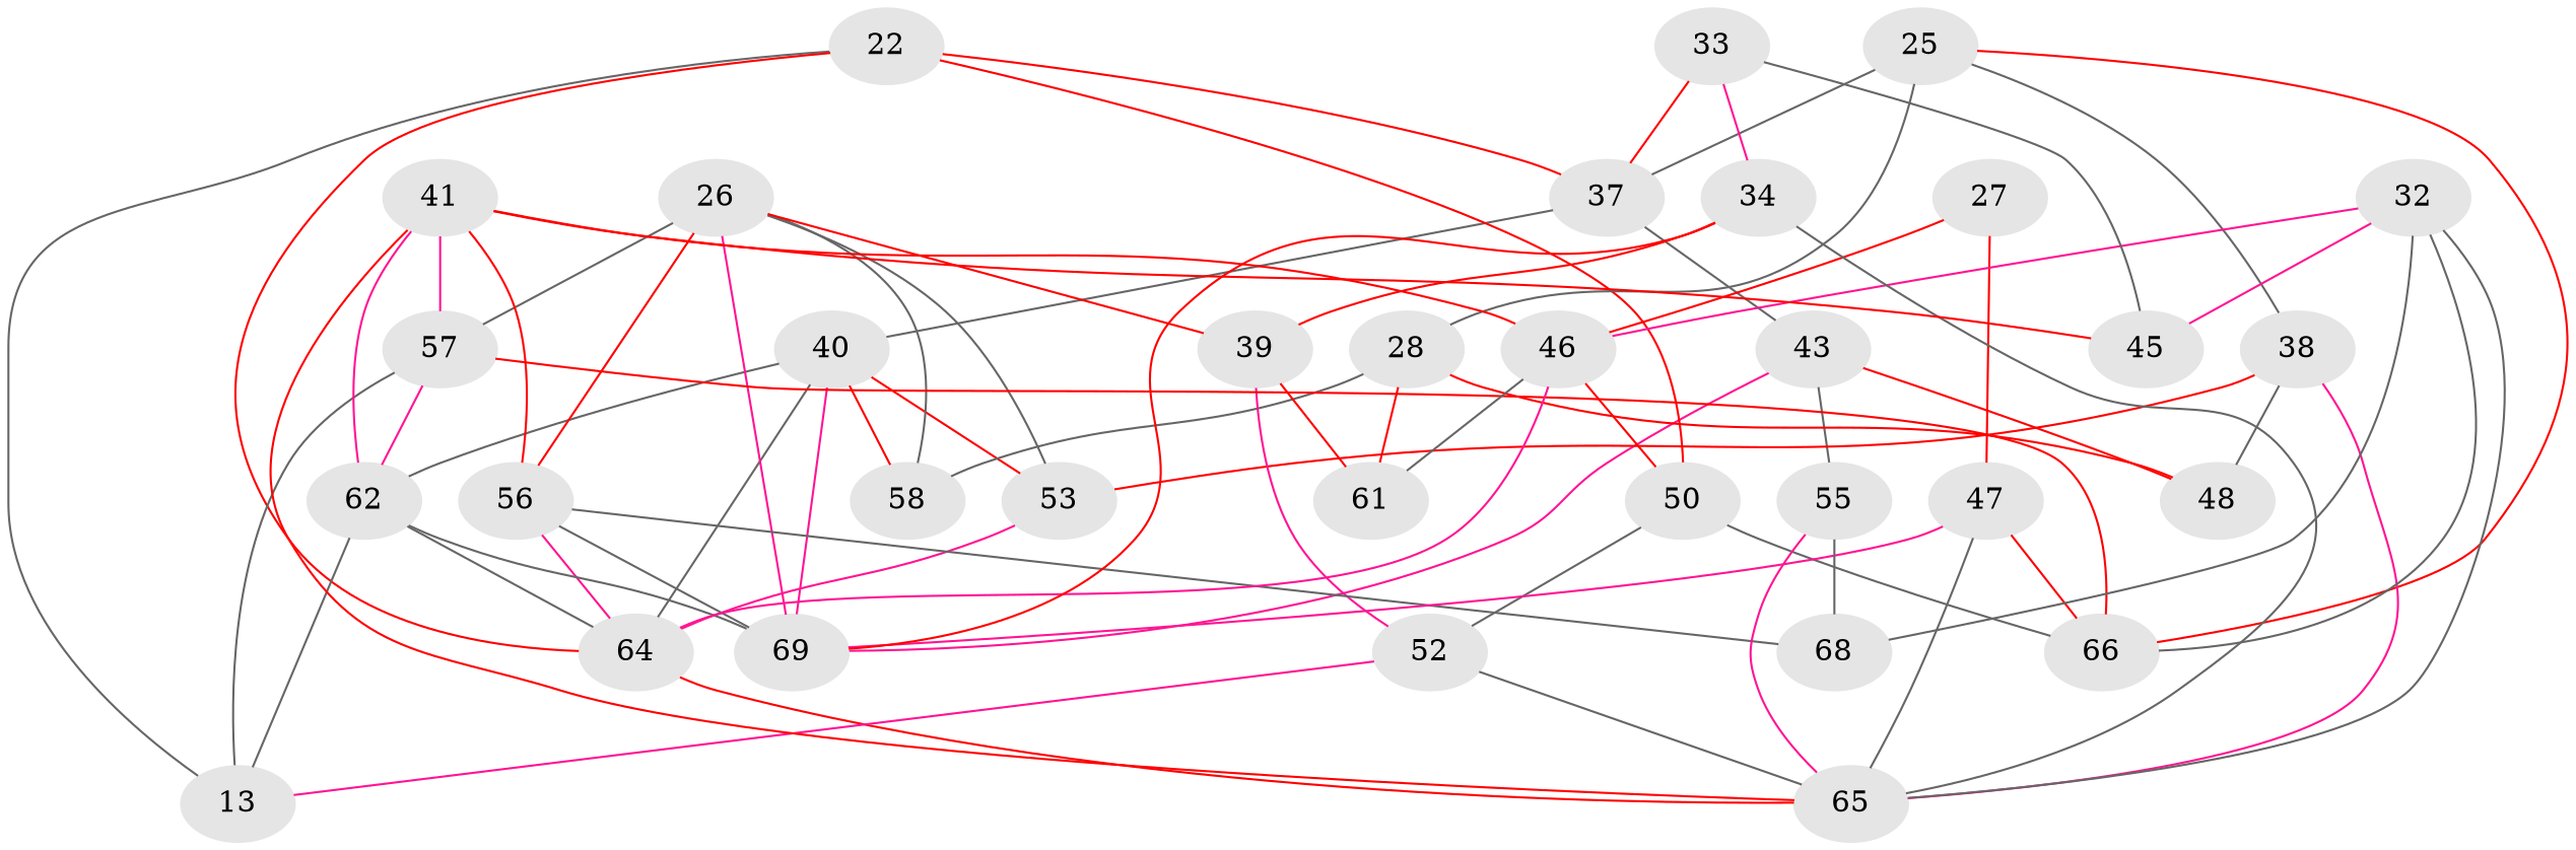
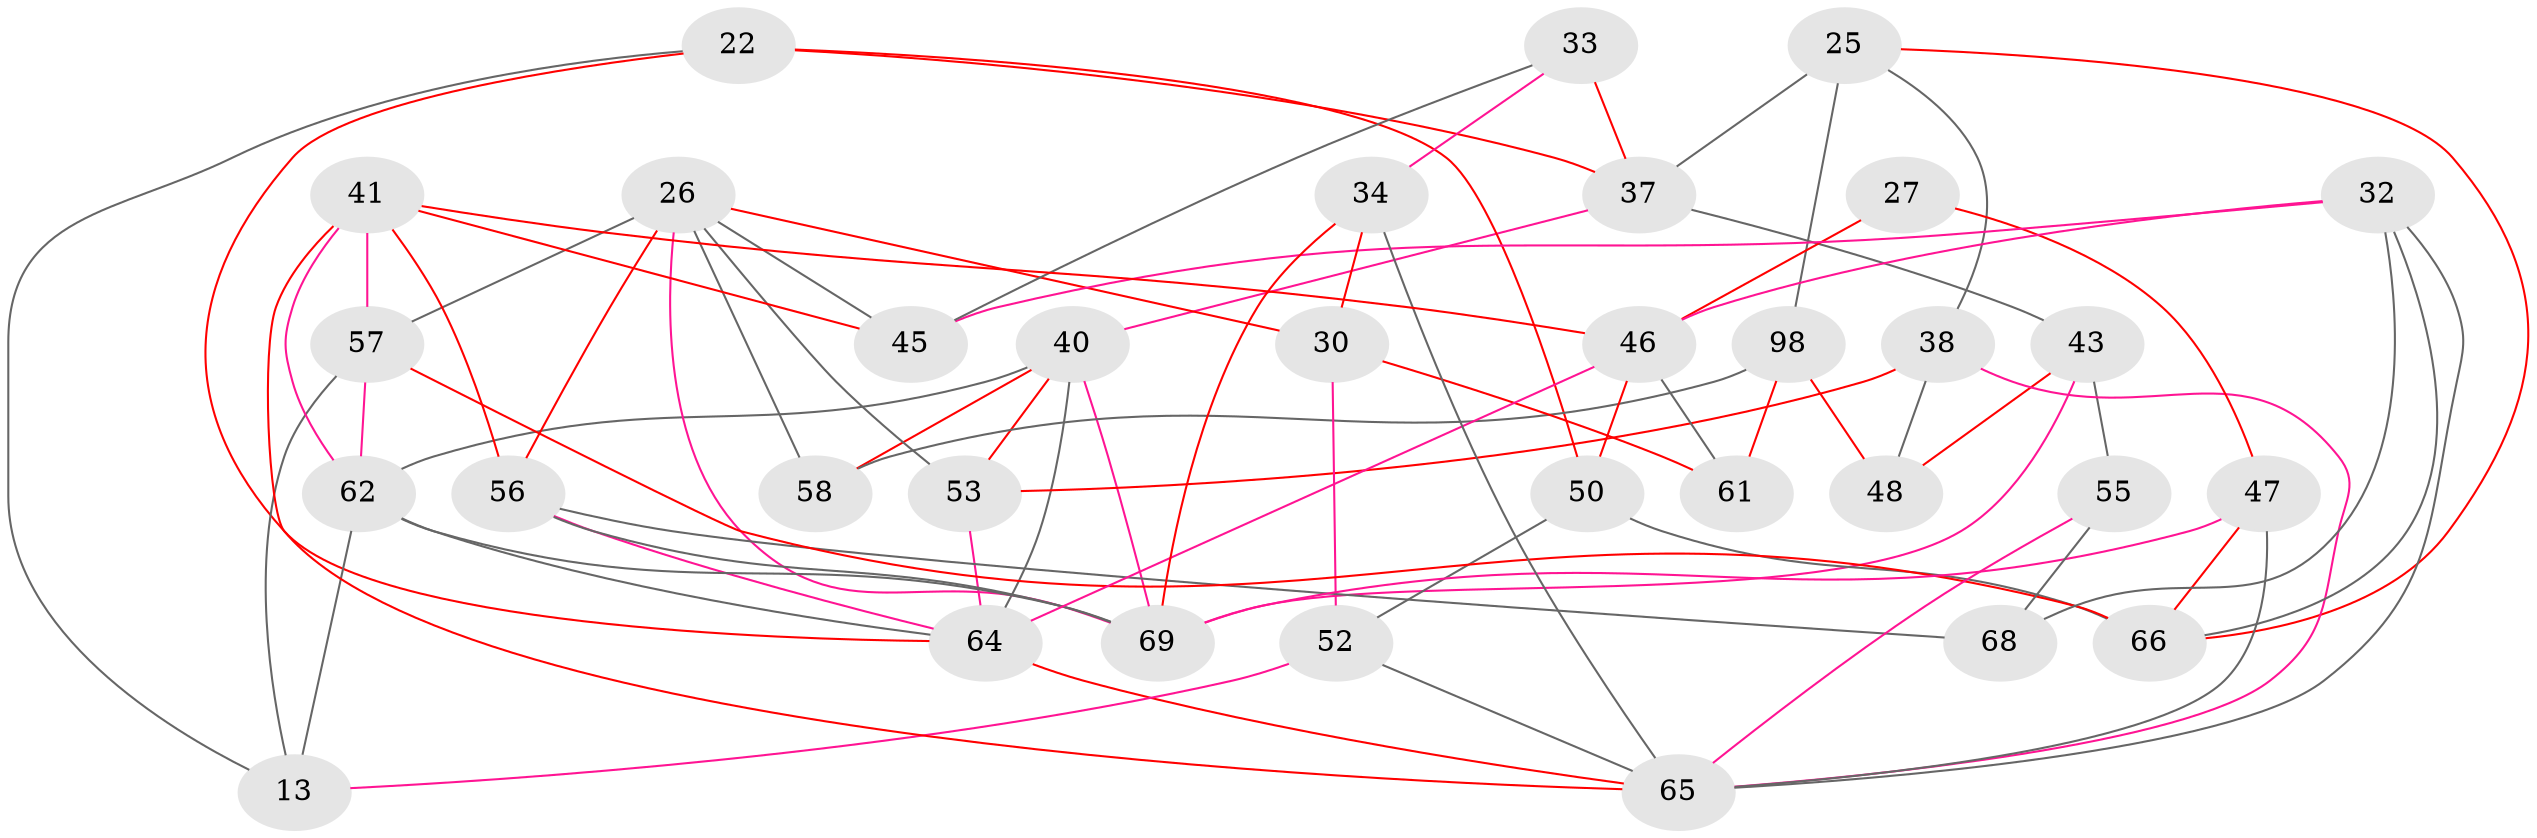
  graph {
    node [color=gray90 style=filled]
    edge [color=gray40]
    37 [super="+11"]
    40 [super="+2+4"]
    43
    22
    50
    n6 [label=13]
    64 [super="+21+51"]
    66 [super="+30"]
    52
    65 [super="+49+54"]
-   28 [super="+19"]
+   28 [super="+19" label=98]
    58 [super="+44"]
    48
    61
    25
    38
    53
    26 [super="+1+3+23"]
-   39
+   39 [label=30]
    45 [super="+13"]
    56 [super="+17"]
    57 [super="+42+18"]
    n23 [label=69 super="+59+35"]
    68 [super="+15"]
    62 [super="+31"]
    27 [super="+12"]
    46 [super="+36"]
    47 [super="+29"]
    32 [super="+24"]
    33
    34
    55
    41 [super="+8+20"]
-   37 -- 40
+   37 -- 40 [color=deeppink]
    37 -- 43
    40 -- 64
    40 -- 58 [color=red weight=2]
    40 -- 53 [color=red]
    40 -- n23 [color=deeppink weight=2]
    40 -- 62
    43 -- 48 [color=red]
    43 -- n23 [color=deeppink]
    43 -- 55
    22 -- 37 [color=red]
    22 -- 50 [color=red]
    22 -- n6
    22 -- 64 [color=red]
    50 -- 66
    50 -- 52
    64 -- 65 [color=red]
    52 -- n6 [color=deeppink]
    52 -- 65
    28 -- 58 [weight=2]
    28 -- 48 [color=red]
    28 -- 61 [color=red]
    25 -- 37
    25 -- 66 [color=red]
    25 -- 28
    25 -- 38
    38 -- 65 [color=deeppink]
    38 -- 48
    38 -- 53 [color=red]
    53 -- 64 [color=deeppink]
    26 -- 58
    26 -- 53
    26 -- 39 [color=red]
+   26 -- 45 [weight=2]
    26 -- 56 [color=red]
    26 -- 57 [weight=2]
    26 -- n23 [color=deeppink weight=2]
    39 -- 52 [color=deeppink]
    39 -- 61 [color=red]
    56 -- 64 [color=deeppink]
    56 -- n23
    56 -- 68 [weight=2]
    57 -- n6
    57 -- 66 [color=red weight=2]
    57 -- 62 [color=deeppink]
    62 -- n6
    62 -- 64
    62 -- n23
    27 -- 46 [color=red]
    27 -- 47 [color=red weight=2]
    46 -- 50 [color=red]
    46 -- 64 [color=deeppink weight=2]
    46 -- 61
    47 -- 66 [color=red]
    47 -- 65
    47 -- n23 [color=deeppink weight=2]
    32 -- 66
    32 -- 65 [weight=2]
    32 -- 45 [color=deeppink]
    32 -- 68
    32 -- 46 [color=deeppink weight=2]
    33 -- 37 [color=red weight=2]
    33 -- 45
    33 -- 34 [color=deeppink]
    34 -- 65
    34 -- 39 [color=red]
    34 -- n23 [color=red]
    55 -- 65 [color=deeppink]
    55 -- 68 [weight=2]
    41 -- 65 [color=red weight=2]
    41 -- 45 [color=red]
    41 -- 56 [color=red]
    41 -- 57 [color=deeppink weight=2]
    41 -- 62 [color=deeppink weight=2]
    41 -- 46 [color=red weight=3]
  }
